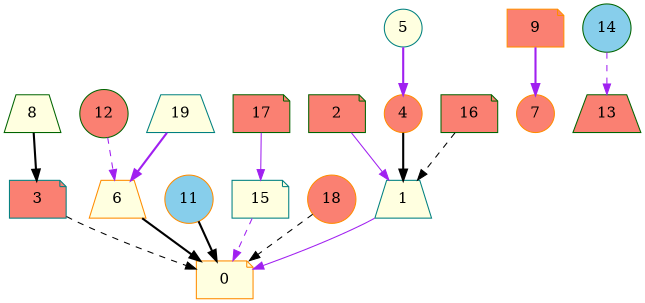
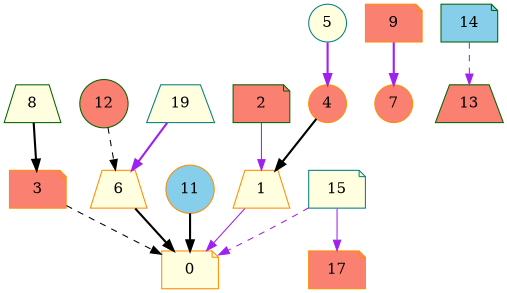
  digraph {
    node [color=darkorange fillcolor=salmon shape=note style=filled]
    edge [color=purple style=bold]
-   1 [color=teal fillcolor=lightyellow shape=trapezium]
+   1 [fillcolor=lightyellow shape=trapezium]
    0 [fillcolor=lightyellow]
    2 [color=darkgreen]
-   3 [color=teal]
+   3
    4 [shape=circle]
    5 [color=teal fillcolor=lightyellow shape=circle]
    6 [fillcolor=lightyellow shape=trapezium]
    7 [shape=circle]
    8 [color=darkgreen fillcolor=lightyellow shape=trapezium]
    9
    11 [fillcolor=skyblue shape=circle]
    12 [color=darkgreen shape=circle]
    13 [color=darkgreen shape=trapezium]
-   14 [color=darkgreen fillcolor=skyblue shape=circle]
+   14 [color=darkgreen fillcolor=skyblue]
    15 [color=teal fillcolor=lightyellow]
-   16 [color=darkgreen]
-   17 [color=darkgreen]
-   18 [shape=circle]
+   17
    19 [color=teal fillcolor=lightyellow shape=trapezium]
    1 -> 0 [style=solid]
    2 -> 1 [style=solid]
    3 -> 0 [color=black style=dashed]
    4 -> 1 [color=black]
    5 -> 4
    6 -> 0 [color=black]
    8 -> 3 [color=black]
    9 -> 7
    11 -> 0 [color=black]
-   12 -> 6 [style=dashed]
+   12 -> 6 [color=black style=dashed]
    14 -> 13 [style=dashed]
    15 -> 0 [style=dashed]
-   16 -> 1 [color=black style=dashed]
-   17 -> 15 [style=solid]
-   18 -> 0 [color=black style=dashed]
+   15 -> 17 [style=solid]
    19 -> 6
  }
